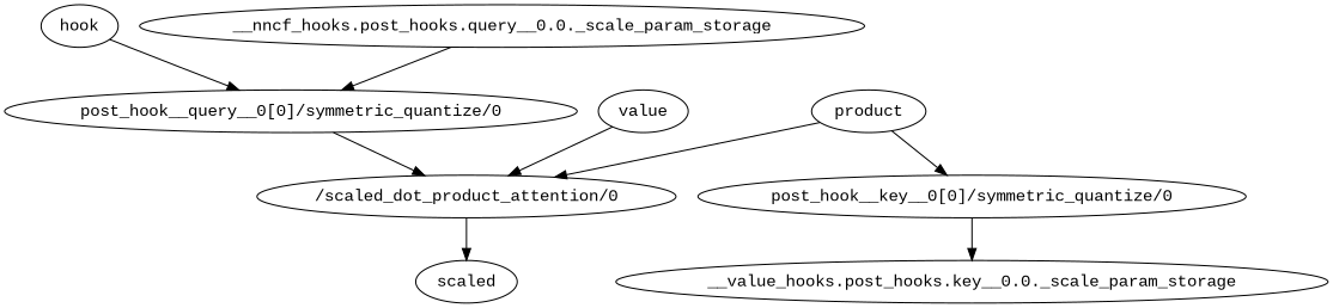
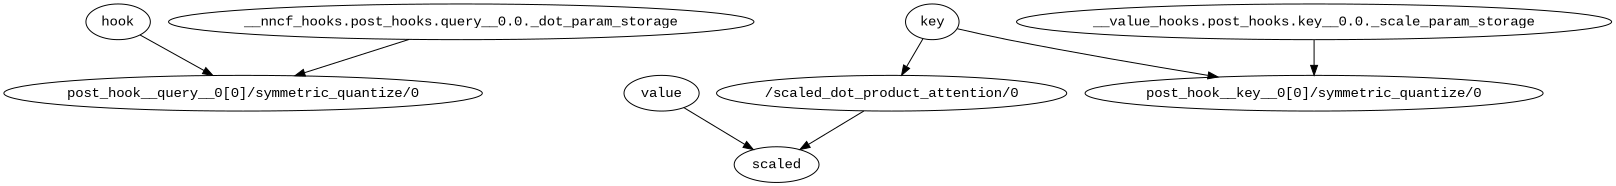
  strict digraph {
    fontname="Liberation Mono"
    node [fontname="Liberation Mono" metatype=PTInputNoopMetatype type=nncf_model_input]
    edge [dtype=float fontname="Liberation Mono" in_port_id=0 out_port_id=0 shape="(1, 8, 16)"]
    n1 [label=hook]
    "post_hook__query__0[0]/symmetric_quantize/0" [metatype=UnknownMetatype type=symmetric_quantize]
    "/scaled_dot_product_attention/0" [metatype=PTScaledDotProductAttentionMetatype type=scaled_dot_product_attention]
-   "__nncf_hooks.post_hooks.query__0.0._scale_param_storage" [metatype=PTConstNoopMetatype type=nncf_model_const]
+   "__nncf_hooks.post_hooks.query__0.0._scale_param_storage" [metatype=PTConstNoopMetatype type=nncf_model_const label="__nncf_hooks.post_hooks.query__0.0._dot_param_storage"]
    n5 [label=scaled metatype=PTOutputNoopMetatype type=nncf_model_output]
-   key [label=product]
+   key
    "post_hook__key__0[0]/symmetric_quantize/0" [metatype=UnknownMetatype type=symmetric_quantize]
    n8 [label="__value_hooks.post_hooks.key__0.0._scale_param_storage" metatype=PTConstNoopMetatype type=nncf_model_const]
    value
    n1 -> "post_hook__query__0[0]/symmetric_quantize/0"
-   "post_hook__query__0[0]/symmetric_quantize/0" -> "/scaled_dot_product_attention/0"
    "/scaled_dot_product_attention/0" -> n5
    "__nncf_hooks.post_hooks.query__0.0._scale_param_storage" -> "post_hook__query__0[0]/symmetric_quantize/0" [in_port_id=4 shape="(1,)"]
    key -> "/scaled_dot_product_attention/0" [in_port_id=1]
    key -> "post_hook__key__0[0]/symmetric_quantize/0"
-   "post_hook__key__0[0]/symmetric_quantize/0" -> n8 [in_port_id=4 shape="(1,)"]
-   value -> "/scaled_dot_product_attention/0" [in_port_id=2]
+   n8 -> "post_hook__key__0[0]/symmetric_quantize/0" [in_port_id=4 shape="(1,)"]
+   value -> n5 [in_port_id=2]
  }
